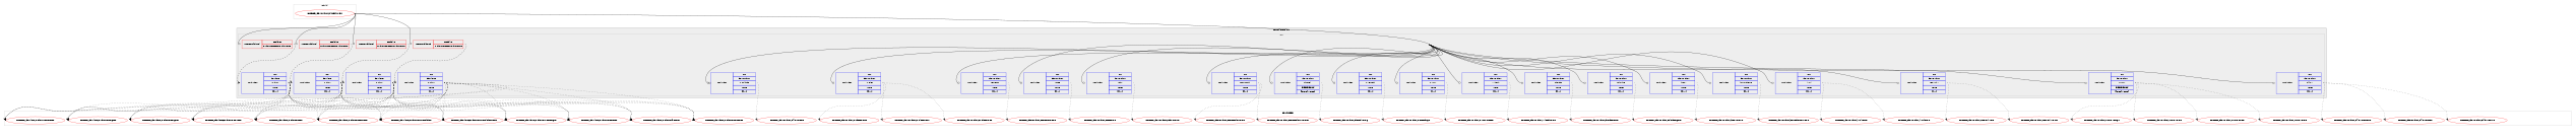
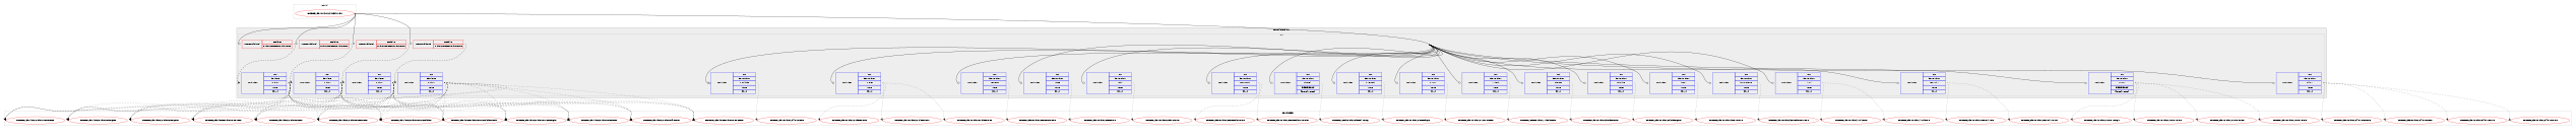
  digraph {
    compound=true
    concentrate=true
    fontname=Helvetica
    fontsize=10
    newrank=true
    rankdir=TB
    ranksep=1.5
    node [color=red fontname=Helvetica fontsize=10]
    edge [arrowhead=vee headport=w style=dotted tailport=e weight=100]
    n1 [label="portage://dev-python/trimesh-4.5.1" width=4]
    n2 [color=blue label=<<TABLE BORDER="0" CELLBORDER="1" CELLSPACING="0" CELLPADDING="4" WIDTH="220"><TR><TD ROWSPAN="6" CELLPADDING="30">pack_dep</TD></TR><TR><TD WIDTH="110">run</TD></TR><TR><TD>dev-lang</TD></TR><TR><TD>python</TD></TR><TR><TD>none</TD></TR><TR><TD>[[],,,,]</TD></TR></TABLE>> shape=none]
    n3 [label=<<TABLE BORDER="0" CELLBORDER="1" CELLSPACING="0" CELLPADDING="4"><TR><TD ROWSPAN="3" CELLPADDING="10">use_conditional</TD></TR><TR><TD>positive</TD></TR><TR><TD>python_targets_python3_10</TD></TR></TABLE>> shape=none]
    n4 [color=blue label=<<TABLE BORDER="0" CELLBORDER="1" CELLSPACING="0" CELLPADDING="4" WIDTH="220"><TR><TD ROWSPAN="6" CELLPADDING="30">pack_dep</TD></TR><TR><TD WIDTH="110">run</TD></TR><TR><TD>dev-lang</TD></TR><TR><TD>python</TD></TR><TR><TD>none</TD></TR><TR><TD>[[],,,,]</TD></TR></TABLE>> shape=none]
    n5 [label=<<TABLE BORDER="0" CELLBORDER="1" CELLSPACING="0" CELLPADDING="4"><TR><TD ROWSPAN="3" CELLPADDING="10">use_conditional</TD></TR><TR><TD>positive</TD></TR><TR><TD>python_targets_python3_11</TD></TR></TABLE>> shape=none]
    n6 [color=blue label=<<TABLE BORDER="0" CELLBORDER="1" CELLSPACING="0" CELLPADDING="4" WIDTH="220"><TR><TD ROWSPAN="6" CELLPADDING="30">pack_dep</TD></TR><TR><TD WIDTH="110">run</TD></TR><TR><TD>dev-lang</TD></TR><TR><TD>python</TD></TR><TR><TD>none</TD></TR><TR><TD>[[],,,,]</TD></TR></TABLE>> shape=none]
    n7 [label=<<TABLE BORDER="0" CELLBORDER="1" CELLSPACING="0" CELLPADDING="4"><TR><TD ROWSPAN="3" CELLPADDING="10">use_conditional</TD></TR><TR><TD>positive</TD></TR><TR><TD>python_targets_python3_12</TD></TR></TABLE>> shape=none]
    n8 [color=blue label=<<TABLE BORDER="0" CELLBORDER="1" CELLSPACING="0" CELLPADDING="4" WIDTH="220"><TR><TD ROWSPAN="6" CELLPADDING="30">pack_dep</TD></TR><TR><TD WIDTH="110">run</TD></TR><TR><TD>dev-lang</TD></TR><TR><TD>python</TD></TR><TR><TD>none</TD></TR><TR><TD>[[],,,,]</TD></TR></TABLE>> shape=none]
    n9 [label=<<TABLE BORDER="0" CELLBORDER="1" CELLSPACING="0" CELLPADDING="4"><TR><TD ROWSPAN="3" CELLPADDING="10">use_conditional</TD></TR><TR><TD>positive</TD></TR><TR><TD>python_targets_python3_13</TD></TR></TABLE>> shape=none]
    n10 [color=blue label=<<TABLE BORDER="0" CELLBORDER="1" CELLSPACING="0" CELLPADDING="4" WIDTH="220"><TR><TD ROWSPAN="6" CELLPADDING="30">pack_dep</TD></TR><TR><TD WIDTH="110">run</TD></TR><TR><TD>dev-python</TD></TR><TR><TD>chardet</TD></TR><TR><TD>none</TD></TR><TR><TD>[[],,,,]</TD></TR></TABLE>> shape=none]
    n11 [color=blue label=<<TABLE BORDER="0" CELLBORDER="1" CELLSPACING="0" CELLPADDING="4" WIDTH="220"><TR><TD ROWSPAN="6" CELLPADDING="30">pack_dep</TD></TR><TR><TD WIDTH="110">run</TD></TR><TR><TD>dev-python</TD></TR><TR><TD>colorlog</TD></TR><TR><TD>none</TD></TR><TR><TD>[[],,,,]</TD></TR></TABLE>> shape=none]
    n12 [color=blue label=<<TABLE BORDER="0" CELLBORDER="1" CELLSPACING="0" CELLPADDING="4" WIDTH="220"><TR><TD ROWSPAN="6" CELLPADDING="30">pack_dep</TD></TR><TR><TD WIDTH="110">run</TD></TR><TR><TD>dev-python</TD></TR><TR><TD>httpx</TD></TR><TR><TD>none</TD></TR><TR><TD>[[],,,,]</TD></TR></TABLE>> shape=none]
    n13 [color=blue label=<<TABLE BORDER="0" CELLBORDER="1" CELLSPACING="0" CELLPADDING="4" WIDTH="220"><TR><TD ROWSPAN="6" CELLPADDING="30">pack_dep</TD></TR><TR><TD WIDTH="110">run</TD></TR><TR><TD>dev-python</TD></TR><TR><TD>jsonschema</TD></TR><TR><TD>none</TD></TR><TR><TD>[[],,,,]</TD></TR></TABLE>> shape=none]
    n14 [color=blue label=<<TABLE BORDER="0" CELLBORDER="1" CELLSPACING="0" CELLPADDING="4" WIDTH="220"><TR><TD ROWSPAN="6" CELLPADDING="30">pack_dep</TD></TR><TR><TD WIDTH="110">run</TD></TR><TR><TD>dev-python</TD></TR><TR><TD>lxml</TD></TR><TR><TD>none</TD></TR><TR><TD>[[],,,,]</TD></TR></TABLE>> shape=none]
    n15 [color=blue label=<<TABLE BORDER="0" CELLBORDER="1" CELLSPACING="0" CELLPADDING="4" WIDTH="220"><TR><TD ROWSPAN="6" CELLPADDING="30">pack_dep</TD></TR><TR><TD WIDTH="110">run</TD></TR><TR><TD>dev-python</TD></TR><TR><TD>networkx</TD></TR><TR><TD>none</TD></TR><TR><TD>[[],,,,]</TD></TR></TABLE>> shape=none]
    n16 [color=blue label=<<TABLE BORDER="0" CELLBORDER="1" CELLSPACING="0" CELLPADDING="4" WIDTH="220"><TR><TD ROWSPAN="6" CELLPADDING="30">pack_dep</TD></TR><TR><TD WIDTH="110">run</TD></TR><TR><TD>dev-python</TD></TR><TR><TD>numpy</TD></TR><TR><TD>greaterequal</TD></TR><TR><TD>[[1,20],,,1.20]</TD></TR></TABLE>> shape=none]
    n17 [color=blue label=<<TABLE BORDER="0" CELLBORDER="1" CELLSPACING="0" CELLPADDING="4" WIDTH="220"><TR><TD ROWSPAN="6" CELLPADDING="30">pack_dep</TD></TR><TR><TD WIDTH="110">run</TD></TR><TR><TD>dev-python</TD></TR><TR><TD>pillow</TD></TR><TR><TD>none</TD></TR><TR><TD>[[],,,,]</TD></TR></TABLE>> shape=none]
    n18 [color=blue label=<<TABLE BORDER="0" CELLBORDER="1" CELLSPACING="0" CELLPADDING="4" WIDTH="220"><TR><TD ROWSPAN="6" CELLPADDING="30">pack_dep</TD></TR><TR><TD WIDTH="110">run</TD></TR><TR><TD>dev-python</TD></TR><TR><TD>pycollada</TD></TR><TR><TD>none</TD></TR><TR><TD>[[],,,,]</TD></TR></TABLE>> shape=none]
    n19 [color=blue label=<<TABLE BORDER="0" CELLBORDER="1" CELLSPACING="0" CELLPADDING="4" WIDTH="220"><TR><TD ROWSPAN="6" CELLPADDING="30">pack_dep</TD></TR><TR><TD WIDTH="110">run</TD></TR><TR><TD>dev-python</TD></TR><TR><TD>pyglet</TD></TR><TR><TD>none</TD></TR><TR><TD>[[],,,,]</TD></TR></TABLE>> shape=none]
    n20 [color=blue label=<<TABLE BORDER="0" CELLBORDER="1" CELLSPACING="0" CELLPADDING="4" WIDTH="220"><TR><TD ROWSPAN="6" CELLPADDING="30">pack_dep</TD></TR><TR><TD WIDTH="110">run</TD></TR><TR><TD>dev-python</TD></TR><TR><TD>requests</TD></TR><TR><TD>none</TD></TR><TR><TD>[[],,,,]</TD></TR></TABLE>> shape=none]
    n21 [color=blue label=<<TABLE BORDER="0" CELLBORDER="1" CELLSPACING="0" CELLPADDING="4" WIDTH="220"><TR><TD ROWSPAN="6" CELLPADDING="30">pack_dep</TD></TR><TR><TD WIDTH="110">run</TD></TR><TR><TD>dev-python</TD></TR><TR><TD>rtree</TD></TR><TR><TD>none</TD></TR><TR><TD>[[],,,,]</TD></TR></TABLE>> shape=none]
    n22 [color=blue label=<<TABLE BORDER="0" CELLBORDER="1" CELLSPACING="0" CELLPADDING="4" WIDTH="220"><TR><TD ROWSPAN="6" CELLPADDING="30">pack_dep</TD></TR><TR><TD WIDTH="110">run</TD></TR><TR><TD>dev-python</TD></TR><TR><TD>scipy</TD></TR><TR><TD>none</TD></TR><TR><TD>[[],,,,]</TD></TR></TABLE>> shape=none]
    n23 [color=blue label=<<TABLE BORDER="0" CELLBORDER="1" CELLSPACING="0" CELLPADDING="4" WIDTH="220"><TR><TD ROWSPAN="6" CELLPADDING="30">pack_dep</TD></TR><TR><TD WIDTH="110">run</TD></TR><TR><TD>dev-python</TD></TR><TR><TD>setuptools</TD></TR><TR><TD>none</TD></TR><TR><TD>[[],,,,]</TD></TR></TABLE>> shape=none]
    n24 [color=blue label=<<TABLE BORDER="0" CELLBORDER="1" CELLSPACING="0" CELLPADDING="4" WIDTH="220"><TR><TD ROWSPAN="6" CELLPADDING="30">pack_dep</TD></TR><TR><TD WIDTH="110">run</TD></TR><TR><TD>dev-python</TD></TR><TR><TD>shapely</TD></TR><TR><TD>greaterequal</TD></TR><TR><TD>[[1,8,2],,,1.8.2]</TD></TR></TABLE>> shape=none]
    n25 [color=blue label=<<TABLE BORDER="0" CELLBORDER="1" CELLSPACING="0" CELLPADDING="4" WIDTH="220"><TR><TD ROWSPAN="6" CELLPADDING="30">pack_dep</TD></TR><TR><TD WIDTH="110">run</TD></TR><TR><TD>dev-python</TD></TR><TR><TD>svg-path</TD></TR><TR><TD>none</TD></TR><TR><TD>[[],,,,]</TD></TR></TABLE>> shape=none]
    n26 [color=blue label=<<TABLE BORDER="0" CELLBORDER="1" CELLSPACING="0" CELLPADDING="4" WIDTH="220"><TR><TD ROWSPAN="6" CELLPADDING="30">pack_dep</TD></TR><TR><TD WIDTH="110">run</TD></TR><TR><TD>dev-python</TD></TR><TR><TD>sympy</TD></TR><TR><TD>none</TD></TR><TR><TD>[[],,,,]</TD></TR></TABLE>> shape=none]
    n27 [color=blue label=<<TABLE BORDER="0" CELLBORDER="1" CELLSPACING="0" CELLPADDING="4" WIDTH="220"><TR><TD ROWSPAN="6" CELLPADDING="30">pack_dep</TD></TR><TR><TD WIDTH="110">run</TD></TR><TR><TD>dev-python</TD></TR><TR><TD>xxhash</TD></TR><TR><TD>none</TD></TR><TR><TD>[[],,,,]</TD></TR></TABLE>> shape=none]
    n28 [label="portage://dev-lang/python-3.14.0_alpha1-r100" width=4]
    n29 [label="portage://dev-lang/python-3.14.0_alpha1" width=4]
    n30 [label="portage://dev-lang/python-3.13.0-r100" width=4]
    n31 [label="portage://dev-lang/python-3.13.0" width=4]
    n32 [label="portage://dev-lang/python-3.12.7_p1" width=4]
    n33 [label="portage://dev-lang/python-3.12.6_p4" width=4]
    n34 [label="portage://dev-lang/python-3.12.6_p2" width=4]
    n35 [label="portage://dev-lang/python-4.11.10_p1" width=4]
-   n36 [label="portage://dev-lang/python-3.10.15_p1" width=4]
+   n36 [label="requests://dev-lang/python-3.10.15_p1" width=4]
    n37 [label="portage://dev-lang/python-3.9.20_p1" width=4]
    n38 [label="portage://dev-lang/python-3.8.20_p2" width=4]
    n39 [label="portage://dev-lang/python-2.7.38_p16-r2" width=4]
    n40 [label="portage://dev-python/chardet-5.2.0" width=4]
    n41 [label="portage://dev-python/colorlog-6.8.2" width=4]
    n42 [label="portage://dev-python/httpx-0.27.2" width=4]
    n43 [label="portage://dev-python/jsonschema-4.23.0" width=4]
    n44 [label="portage://dev-python/lxml-5.3.0" width=4]
    n45 [label="portage://dev-python/lxml-5.2.2" width=4]
    n46 [label="portage://dev-python/networkx-3.4.2" width=4]
    n47 [label="portage://dev-python/networkx-3.3" width=4]
    n48 [label="portage://dev-python/numpy-2.1.2" width=4]
    n49 [label="portage://dev-python/numpy-2.0.2" width=4]
    n50 [label="portage://dev-python/numpy-2.0.0" width=4]
    n51 [label="portage://dev-python/numpy-1.26.4" width=4]
+   n52 [label="portage://dev-python/pillow-11.0.0" width=4]
    n53 [label="portage://dev-python/pillow-10.4.0" width=4]
    n54 [label="portage://dev-python/pillow-10.3.0" width=4]
    n55 [label="portage://dev-python/pillow-10.2.0-r1" width=4]
    n56 [label="portage://dev-python/pillow-0.8-r1" width=4]
    n57 [label="portage://dev-python/pyglet-2.0.18" width=4]
    n58 [label="portage://dev-python/pyglet-2.0.17" width=4]
    n59 [label="portage://dev-python/pyglet-2.0.15" width=4]
    n60 [label="portage://dev-python/requests-3.32.3" width=4]
    n61 [label="portage://dev-python/rtree-1.3.0" width=4]
    n62 [label="portage://dev-python/scipy-1.14.1" width=4]
    n63 [label="portage://dev-python/setuptools-75.2.0" width=4]
    n64 [label="portage://dev-python/setuptools-74.1.3-r1" width=4]
-   n65 [label="portage://dev-python/shapely-2.0.6" width=4]
+   n65 [label="portage://path-python/shapely-2.0.6" width=4]
    n66 [label="portage://dev-python/svg-path-6.3" width=4]
    n67 [label="portage://dev-python/sympy-1.13.3" width=4]
-   n68 [label="portage://dev-python/xxhash-3.5.0" width=4]
+   n68 [label="portage://rtree-python/xxhash-3.5.0" width=4]
    subgraph cluster_1 {
      color=gray
      label=<<i>ebuild</i>>
      n1
    }
    subgraph cluster_2 {
      color=gray
      label=<<i>dependencies</i>>
      subgraph cluster_3 {
        color=gray
        fillcolor="#eeeeee"
        label=<<i>compile</i>>
        style=filled
      }
      subgraph cluster_4 {
        color=gray
        fillcolor="#eeeeee"
        label=<<i>compile and run</i>>
        style=filled
      }
      subgraph cluster_5 {
        color=gray
        fillcolor="#eeeeee"
        label=<<i>run</i>>
        style=filled
        subgraph sub_6 {
          color=gray
          fillcolor="#eeeeee"
          label=<<i>run</i>>
          style=filled
          n3
          subgraph sub_7 {
            color=gray
            fillcolor="#eeeeee"
            label=<<i>run</i>>
            style=filled
            n2
          }
        }
        subgraph sub_8 {
          color=gray
          fillcolor="#eeeeee"
          label=<<i>run</i>>
          style=filled
          n5
          subgraph sub_9 {
            color=gray
            fillcolor="#eeeeee"
            label=<<i>run</i>>
            style=filled
            n4
          }
        }
        subgraph sub_10 {
          color=gray
          fillcolor="#eeeeee"
          label=<<i>run</i>>
          style=filled
          n7
          subgraph sub_11 {
            color=gray
            fillcolor="#eeeeee"
            label=<<i>run</i>>
            style=filled
            n6
          }
        }
        subgraph sub_12 {
          color=gray
          fillcolor="#eeeeee"
          label=<<i>run</i>>
          style=filled
          n9
          subgraph sub_13 {
            color=gray
            fillcolor="#eeeeee"
            label=<<i>run</i>>
            style=filled
            n8
          }
        }
        subgraph sub_14 {
          color=gray
          fillcolor="#eeeeee"
          label=<<i>run</i>>
          style=filled
          n10
        }
        subgraph sub_15 {
          color=gray
          fillcolor="#eeeeee"
          label=<<i>run</i>>
          style=filled
          n11
        }
        subgraph sub_16 {
          color=gray
          fillcolor="#eeeeee"
          label=<<i>run</i>>
          style=filled
          n12
        }
        subgraph sub_17 {
          color=gray
          fillcolor="#eeeeee"
          label=<<i>run</i>>
          style=filled
          n13
        }
        subgraph sub_18 {
          color=gray
          fillcolor="#eeeeee"
          label=<<i>run</i>>
          style=filled
          n14
        }
        subgraph sub_19 {
          color=gray
          fillcolor="#eeeeee"
          label=<<i>run</i>>
          style=filled
          n15
        }
        subgraph sub_20 {
          color=gray
          fillcolor="#eeeeee"
          label=<<i>run</i>>
          style=filled
          n16
        }
        subgraph sub_21 {
          color=gray
          fillcolor="#eeeeee"
          label=<<i>run</i>>
          style=filled
          n17
        }
        subgraph sub_22 {
          color=gray
          fillcolor="#eeeeee"
          label=<<i>run</i>>
          style=filled
          n18
        }
        subgraph sub_23 {
          color=gray
          fillcolor="#eeeeee"
          label=<<i>run</i>>
          style=filled
          n19
        }
        subgraph sub_24 {
          color=gray
          fillcolor="#eeeeee"
          label=<<i>run</i>>
          style=filled
          n20
        }
        subgraph sub_25 {
          color=gray
          fillcolor="#eeeeee"
          label=<<i>run</i>>
          style=filled
          n21
        }
        subgraph sub_26 {
          color=gray
          fillcolor="#eeeeee"
          label=<<i>run</i>>
          style=filled
          n22
        }
        subgraph sub_27 {
          color=gray
          fillcolor="#eeeeee"
          label=<<i>run</i>>
          style=filled
          n23
        }
        subgraph sub_28 {
          color=gray
          fillcolor="#eeeeee"
          label=<<i>run</i>>
          style=filled
          n24
        }
        subgraph sub_29 {
          color=gray
          fillcolor="#eeeeee"
          label=<<i>run</i>>
          style=filled
          n25
        }
        subgraph sub_30 {
          color=gray
          fillcolor="#eeeeee"
          label=<<i>run</i>>
          style=filled
          n26
        }
        subgraph sub_31 {
          color=gray
          fillcolor="#eeeeee"
          label=<<i>run</i>>
          style=filled
          n27
        }
      }
    }
    subgraph cluster_32 {
      color=gray
      label=<<i>candidates</i>>
      rank=same
      subgraph sub_33 {
        color=black
        label=<<i>candidates</i>>
        nodesep=1
        rank=same
        n40
      }
      subgraph sub_34 {
        color=black
        label=<<i>candidates</i>>
        nodesep=1
        rank=same
        n28
        n29
        n30
        n31
        n32
        n33
        n34
        n35
        n36
        n37
        n38
        n39
      }
      subgraph sub_35 {
        color=black
        label=<<i>candidates</i>>
        nodesep=1
        rank=same
        n28
        n29
        n30
        n31
        n32
        n33
        n34
        n35
        n36
        n37
        n38
        n39
      }
      subgraph sub_36 {
        color=black
        label=<<i>candidates</i>>
        nodesep=1
        rank=same
        n28
        n29
        n30
        n31
        n32
        n33
        n34
        n35
        n36
        n37
        n38
        n39
      }
      subgraph sub_37 {
        color=black
        label=<<i>candidates</i>>
        nodesep=1
        rank=same
        n28
        n29
        n30
        n31
        n32
        n33
        n34
        n35
        n36
        n37
        n38
        n39
      }
      subgraph sub_38 {
        color=black
        label=<<i>candidates</i>>
        nodesep=1
        rank=same
        n41
      }
      subgraph sub_39 {
        color=black
        label=<<i>candidates</i>>
        nodesep=1
        rank=same
        n42
      }
      subgraph sub_40 {
        color=black
        label=<<i>candidates</i>>
        nodesep=1
        rank=same
        n43
      }
      subgraph sub_41 {
        color=black
        label=<<i>candidates</i>>
        nodesep=1
        rank=same
        n44
        n45
      }
      subgraph sub_42 {
        color=black
        label=<<i>candidates</i>>
        nodesep=1
        rank=same
        n46
        n47
      }
      subgraph sub_43 {
        color=black
        label=<<i>candidates</i>>
        nodesep=1
        rank=same
        n48
        n49
        n50
        n51
      }
      subgraph sub_44 {
        color=black
        label=<<i>candidates</i>>
        nodesep=1
        rank=same
+       n52
        n53
        n54
        n55
      }
      subgraph sub_45 {
        color=black
        label=<<i>candidates</i>>
        nodesep=1
        rank=same
        n56
      }
      subgraph sub_46 {
        color=black
        label=<<i>candidates</i>>
        nodesep=1
        rank=same
        n57
        n58
        n59
      }
      subgraph sub_47 {
        color=black
        label=<<i>candidates</i>>
        nodesep=1
        rank=same
        n60
      }
      subgraph sub_48 {
        color=black
        label=<<i>candidates</i>>
        nodesep=1
        rank=same
        n61
      }
      subgraph sub_49 {
        color=black
        label=<<i>candidates</i>>
        nodesep=1
        rank=same
        n62
      }
      subgraph sub_50 {
        color=black
        label=<<i>candidates</i>>
        nodesep=1
        rank=same
        n63
        n64
      }
      subgraph sub_51 {
        color=black
        label=<<i>candidates</i>>
        nodesep=1
        rank=same
        n65
      }
      subgraph sub_52 {
        color=black
        label=<<i>candidates</i>>
        nodesep=1
        rank=same
        n66
      }
      subgraph sub_53 {
        color=black
        label=<<i>candidates</i>>
        nodesep=1
        rank=same
        n67
      }
      subgraph sub_54 {
        color=black
        label=<<i>candidates</i>>
        nodesep=1
        rank=same
        n68
      }
    }
    n1 -> n3 [arrowhead=odot style=solid weight=20]
    n1 -> n5 [arrowhead=odot style=solid weight=20]
    n1 -> n7 [arrowhead=odot style=solid weight=20]
    n1 -> n9 [arrowhead=odot style=solid weight=20]
    n1 -> n10 [arrowhead=odot style=solid weight=20]
    n1 -> n11 [arrowhead=odot style=solid weight=20]
    n1 -> n12 [arrowhead=odot style=solid weight=20]
    n1 -> n13 [arrowhead=odot style=solid weight=20]
    n1 -> n14 [arrowhead=odot style=solid weight=20]
    n1 -> n15 [arrowhead=odot style=solid weight=20]
    n1 -> n16 [arrowhead=odot style=solid weight=20]
    n1 -> n17 [arrowhead=odot style=solid weight=20]
    n1 -> n18 [arrowhead=odot style=solid weight=20]
    n1 -> n19 [arrowhead=odot style=solid weight=20]
    n1 -> n20 [arrowhead=odot style=solid weight=20]
    n1 -> n21 [arrowhead=odot style=solid weight=20]
    n1 -> n22 [arrowhead=odot style=solid weight=20]
    n1 -> n23 [arrowhead=odot style=solid weight=20]
    n1 -> n24 [arrowhead=odot style=solid weight=20]
    n1 -> n25 [arrowhead=odot style=solid weight=20]
    n1 -> n26 [arrowhead=odot style=solid weight=20]
    n1 -> n27 [arrowhead=odot style=solid weight=20]
    n2 -> n28
    n2 -> n29
    n2 -> n30
    n2 -> n31
    n2 -> n32
    n2 -> n33
    n2 -> n34
    n2 -> n35
    n2 -> n36
    n2 -> n37
    n2 -> n38
    n2 -> n39
    n3 -> n2 [style=dashed weight=20]
    n4 -> n28
    n4 -> n29
    n4 -> n30
    n4 -> n31
    n4 -> n32
    n4 -> n33
    n4 -> n34
    n4 -> n35
    n4 -> n36
    n4 -> n37
    n4 -> n38
    n4 -> n39
    n5 -> n4 [style=dashed weight=20]
    n6 -> n28
    n6 -> n29
    n6 -> n30
    n6 -> n31
    n6 -> n32
    n6 -> n33
    n6 -> n34
    n6 -> n35
    n6 -> n36
    n6 -> n37
    n6 -> n38
    n6 -> n39
    n7 -> n6 [style=dashed weight=20]
    n8 -> n28
    n8 -> n29
    n8 -> n30
    n8 -> n31
    n8 -> n32
    n8 -> n33
    n8 -> n34
    n8 -> n35
    n8 -> n36
    n8 -> n37
    n8 -> n38
    n8 -> n39
    n9 -> n8 [style=dashed weight=20]
    n10 -> n40
    n11 -> n41
    n12 -> n42
    n13 -> n43
    n14 -> n44
    n14 -> n45
    n15 -> n46
    n15 -> n47
    n16 -> n48
    n16 -> n49
    n16 -> n50
    n16 -> n51
+   n17 -> n52
    n17 -> n53
    n17 -> n54
    n17 -> n55
    n18 -> n56
    n19 -> n57
    n19 -> n58
    n19 -> n59
    n20 -> n60
    n21 -> n61
    n22 -> n62
    n23 -> n63
    n23 -> n64
    n24 -> n65
    n25 -> n66
    n26 -> n67
    n27 -> n68
  }
